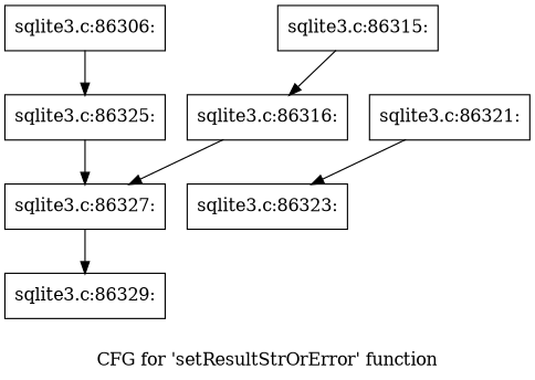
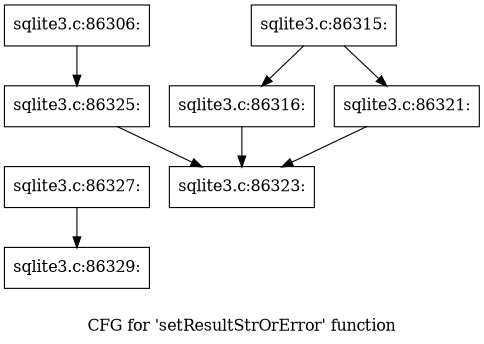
  digraph {
    fontname="DejaVu Serif"
    label="CFG for 'setResultStrOrError' function"
    node [fontname="DejaVu Serif" shape=record]
    edge [fontname="DejaVu Serif"]
    n1 [label="{sqlite3.c:86306:}"]
    n2 [label="{sqlite3.c:86325:}"]
    n3 [label="{sqlite3.c:86315:}"]
    n4 [label="{sqlite3.c:86316:}"]
    n5 [label="{sqlite3.c:86321:}"]
    n6 [label="{sqlite3.c:86327:}"]
    n7 [label="{sqlite3.c:86323:}"]
    n8 [label="{sqlite3.c:86329:}"]
    n1 -> n2
-   n2 -> n6
+   n2 -> n7
    n3 -> n4
-   n4 -> n6
+   n3 -> n5
+   n4 -> n7
    n5 -> n7
    n6 -> n8
  }
